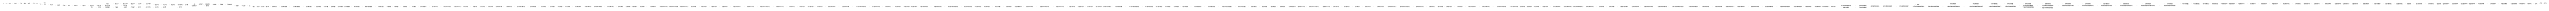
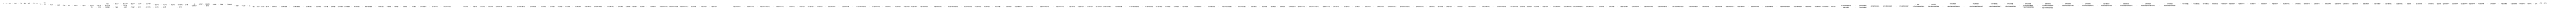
  digraph {
    rankdir=LR
    node [shape=house]
    n1 [label="0, 0: " shape=hexagon]
    n2 [label="1, 1: " shape=hexagon]
    n3 [label="2, 2: 0 1 " shape=cylinder]
    n4 [label="3, 3: 0 1 2 3 "]
    n5 [label="4, 4: 2 3 " shape=hexagon]
    n6 [label="5, 5: 2 3 " shape=cylinder]
    n7 [label="6, 6: 4 5 "]
    n8 [label="7, 7: 4 5 " shape=cylinder]
    n9 [label="8, 8: " shape=hexagon]
    n10 [label="9, 11: " shape=hexagon]
    n11 [label="10, 12: " shape=cylinder]
    n12 [label="277, 405: " shape=cylinder]
    n13 [label="11, 13: 6 7 " shape=hexagon]
    n14 [label="278, 406: " shape=hexagon]
    n15 [label="12, 14: 6 7 8 9 "]
    n16 [label="13, 15: 6 7 8 9 "]
    n17 [label="14, 16: 6 7 " shape=cylinder]
    n18 [label="15, 17: 6 7 " shape=hexagon]
    n19 [label="16, 18: 6 7 10 11 "]
    n20 [label="17, 19: 6 7 10 11 "]
    n21 [label="18, 24: 6 7 12 13 " shape=hexagon]
    n22 [label="44, 63: " shape=hexagon]
    n23 [label="19, 27: 6 7 12 13 " shape=cylinder]
    n24 [label="45, 64: 34 35 "]
    n25 [label="20, 31: 6 7 12 13 14 15 "]
    n26 [label="22, 33: 6 7 "]
    n27 [label="21, 32: 6 7 14 15 "]
    n28 [label="23, 34: 6 7 16 17 " shape=hexagon]
    n29 [label="28, 39: 6 7 14 15 " shape=hexagon]
    n30 [label="29, 41: 6 7 14 15 "]
    n31 [label="24, 35: 6 7 16 17 18 19 " shape=hexagon]
    n32 [label="25, 36: 6 7 18 19 " shape=cylinder]
    n33 [label="26, 37: 6 7 20 21 " shape=hexagon]
    n34 [label="27, 38: 6 7 14 15 20 21 " shape=hexagon]
    n35 [label="30, 43: 6 7 22 23 "]
    n36 [label="31, 44: 22 23 24 25 " shape=cylinder]
    n37 [label="32, 47: 24 25 "]
    n38 [label="33, 51: 24 25 26 27 " shape=hexagon]
    n39 [label="35, 53: " shape=cylinder]
    n40 [label="34, 52: 26 27 " shape=hexagon]
    n41 [label="36, 54: 28 29 " shape=cylinder]
    n42 [label="41, 59: 26 27 "]
    n43 [label="42, 61: 26 27 " shape=hexagon]
    n44 [label="37, 55: 28 29 30 31 " shape=hexagon]
    n45 [label="38, 56: 30 31 " shape=hexagon]
    n46 [label="39, 57: 32 33 "]
    n47 [label="40, 58: 26 27 32 33 "]
    n48 [label="43, 62: " shape=hexagon]
    n49 [label="55, 76: " shape=hexagon]
    n50 [label="56, 77: 46 47 " shape=cylinder]
    n51 [label="46, 65: 34 35 36 37 " shape=hexagon]
    n52 [label="47, 66: 36 37 " shape=hexagon]
    n53 [label="48, 67: 38 39 " shape=cylinder]
    n54 [label="49, 69: 38 39 " shape=cylinder]
    n55 [label="50, 70: 40 41 " shape=hexagon]
    n56 [label="51, 71: 40 41 42 43 " shape=cylinder]
    n57 [label="52, 72: 42 43 "]
    n58 [label="53, 73: 44 45 " shape=hexagon]
    n59 [label="54, 75: 44 45 " shape=hexagon]
    n60 [label="57, 78: 46 47 " shape=cylinder]
    n61 [label="58, 81: 48 49 " shape=cylinder]
    n62 [label="59, 82: 48 49 50 51 "]
    n63 [label="60, 83: 48 49 50 51 52 53 " shape=hexagon]
    n64 [label="61, 84: 48 49 50 51 52 53 54 55 "]
    n65 [label="62, 85: 48 49 50 51 54 55 "]
    n66 [label="63, 86: 48 49 54 55 "]
    n67 [label="64, 87: 48 49 56 57 " shape=cylinder]
    n68 [label="65, 89: 48 49 56 57 " shape=hexagon]
    n69 [label="66, 90: 48 49 58 59 " shape=cylinder]
    n70 [label="67, 91: 48 49 58 59 60 61 " shape=cylinder]
    n71 [label="68, 92: 48 49 60 61 62 63 "]
    n72 [label="69, 93: 48 49 60 61 62 63 64 65 " shape=hexagon]
    n73 [label="70, 94: 48 49 60 61 64 65 "]
    n74 [label="71, 95: 48 49 64 65 " shape=cylinder]
    n75 [label="72, 96: 48 49 66 67 " shape=hexagon]
    n76 [label="73, 98: 48 49 66 67 "]
    n77 [label="74, 99: 48 49 68 69 " shape=hexagon]
    n78 [label="75, 100: 48 49 68 69 70 71 " shape=hexagon]
    n79 [label="76, 101: 48 49 70 71 72 73 "]
    n80 [label="77, 102: 48 49 70 71 72 73 74 75 " shape=hexagon]
-   n81 [label="78, 103: 48 49 70 71 74 75 " shape=cylinder]
    n82 [label="79, 104: 48 49 74 75 " shape=hexagon]
    n83 [label="80, 105: 48 49 76 77 "]
    n84 [label="81, 107: 48 49 76 77 " shape=cylinder]
    n85 [label="82, 108: 48 49 78 79 "]
    n86 [label="83, 109: 48 49 78 79 80 81 " shape=cylinder]
    n87 [label="84, 110: 48 49 80 81 82 83 " shape=hexagon]
    n88 [label="85, 111: 48 49 80 81 82 82 84 85"]
    n89 [label="86, 112: 48 49 80 81 84 85 " shape=hexagon]
    n90 [label="87, 113: 48 49 84 85 "]
    n91 [label="88, 114: 48 49 86 87 " shape=hexagon]
    n92 [label="89, 116: 48 49 86 87 " shape=cylinder]
    n93 [label="90, 117: 48 49 88 89 " shape=hexagon]
    n94 [label="91, 118: 48 49 88 89 90 91 "]
    n95 [label="92, 119: 48 49 90 91 92 93 " shape=cylinder]
    n96 [label="93, 120: 48 49 90 91 92 93 94 95 " shape=hexagon]
    n97 [label="94, 121: 48 49 90 91 94 95 "]
    n98 [label="95, 122: 48 49 94 95 " shape=hexagon]
    n99 [label="96, 123: 48 49 96 97 " shape=cylinder]
    n100 [label="97, 125: 48 49 96 97 " shape=cylinder]
    n101 [label="98, 126: 48 49 98 99 " shape=hexagon]
    n102 [label="99, 127: 48 49 98 99 100 101 "]
    n103 [label="100, 128: 48 49 100 101 102 103 " shape=cylinder]
    n104 [label="101, 129: 48 49 100 101 102 103 104 105 " shape=cylinder]
    n105 [label="102, 130: 48 49 100 101 104 105 " shape=cylinder]
    n106 [label="103, 131: 48 49 104 105 "]
    n107 [label="104, 132: 48 49 106 107 " shape=hexagon]
    n108 [label="105, 134: 48 49 106 107 " shape=hexagon]
-   n109 [label="106, 135: 48 49 108 109 "]
    n110 [label="107, 136: 48 49 108 109 110 111 "]
    n111 [label="108, 137: 48 49 110 111 112 113 " shape=hexagon]
    n112 [label="109, 138: 48 49 110 111 112 113 114 115 " shape=hexagon]
    n113 [label="110, 139: 48 49 110 111 114 115 "]
    n114 [label="111, 140: 48 49 114 115 " shape=hexagon]
    n115 [label="112, 141: 48 49 116 117 "]
    n116 [label="113, 143: 48 49 116 117 " shape=cylinder]
    n117 [label="114, 144: 48 49 118 119 " shape=hexagon]
    n118 [label="115, 145: 48 49 118 119 120 121 "]
    n119 [label="116, 146: 48 49 120 121 122 123 "]
    n120 [label="117, 147: 48 49 120 121 122 123 124 125 "]
    n121 [label="118, 148: 48 49 120 121 124 125 " shape=hexagon]
    n122 [label="119, 149: 48 49 124 125 " shape=hexagon]
    n123 [label="120, 150: 48 49 126 127 "]
    n124 [label="121, 152: 48 49 126 127 " shape=cylinder]
    n125 [label="122, 153: 48 49 128 129 " shape=cylinder]
    n126 [label="123, 154: 48 49 128 129 130 131 " shape=hexagon]
    n127 [label="124, 155: 48 49 130 131 132 133 "]
    n128 [label="125, 156: 48 49 130 131 132 133 134 135 "]
    n129 [label="126, 157: 48 49 130 131 134 135 " shape=hexagon]
    n130 [label="127, 158: 48 49 134 135 " shape=cylinder]
    n131 [label="128, 159: 48 49 136 137 "]
    n132 [label="129, 161: 48 49 136 137 "]
    n133 [label="130, 162: 48 49 138 139 "]
    n134 [label="131, 163: 48 49 138 139 140 141 " shape=cylinder]
    n135 [label="132, 164: 48 49 140 141 142 143 " shape=hexagon]
    n136 [label="133, 165: 48 49 140 141 142 143 144 145 "]
    n137 [label="134, 166: 48 49 140 141 144 145 "]
    n138 [label="135, 167: 48 49 144 145 "]
    n139 [label="136, 168: 48 49 146 147 " shape=cylinder]
    n140 [label="137, 170: 48 49 146 147 "]
    n141 [label="138, 171: 48 49 148 149 " shape=cylinder]
    n142 [label="139, 172: 48 49 148 149 150 151 " shape=cylinder]
    n143 [label="140, 173: 48 49 150 151 152 153 "]
    n144 [label="141, 174: 48 49 150 151 152 153 154 155 "]
    n145 [label="142, 175: 48 49 150 151 154 155 " shape=hexagon]
    n146 [label="143, 176: 48 49 154 155 " shape=cylinder]
    n147 [label="144, 177: 48 49 156 157 " shape=hexagon]
    n148 [label="145, 179: 48 49 156 157 " shape=cylinder]
    n149 [label="146, 180: 48 49 158 159 "]
    n150 [label="147, 181: 48 49 158 159 160 161 "]
    n151 [label="148, 182: 48 49 160 161 162 163 "]
    n152 [label="149, 183: 48 49 160 161 162 163 164 165 "]
    n153 [label="150, 184: 48 49 160 161 164 165 " shape=hexagon]
    n154 [label="151, 185: 48 49 164 165 "]
    n155 [label="152, 186: 48 49 166 167 "]
    n156 [label="153, 188: 48 49 166 167 " shape=cylinder]
    n157 [label="154, 189: 48 49 168 169 "]
    n158 [label="155, 190: 48 49 168 169 170 171 " shape=cylinder]
    n159 [label="156, 191: 48 49 170 171 172 173 " shape=cylinder]
    n160 [label="157, 192: 48 49 170 171 172 173 174 175 " shape=hexagon]
    n161 [label="158, 193: 48 49 170 171 174 175 " shape=cylinder]
    n162 [label="159, 194: 48 49 174 175 "]
    n163 [label="160, 195: 48 49 176 177 "]
    n164 [label="161, 197: 48 49 176 177 " shape=hexagon]
    n165 [label="162, 198: 48 49 178 179 "]
    n166 [label="163, 199: 48 49 178 179 180 181 "]
    n167 [label="164, 200: 48 49 180 181 182 183 " shape=cylinder]
    n168 [label="165, 201: 48 49 180 181 182 183 184 185 "]
    n169 [label="166, 202: 48 49 180 181 184 185 " shape=hexagon]
    n170 [label="167, 203: 48 49 184 185 "]
    n171 [label="168, 204: 48 49 186 187 " shape=cylinder]
    n172 [label="169, 206: 48 49 186 187 " shape=hexagon]
    n173 [label="170, 207: 48 49 188 189 "]
    n174 [label="171, 208: 48 49 188 189 190 191 "]
    n175 [label="172, 209: 48 49 190 191 192 193 "]
    n176 [label="173, 210: 48 49 190 191 192 193 194 195 "]
    n177 [label="174, 211: 48 49 190 191 194 195 " shape=cylinder]
    n178 [label="175, 212: 48 49 194 195 " shape=cylinder]
    n179 [label="176, 213: 48 49 196 197 " shape=cylinder]
    n180 [label="177, 215: 48 49 196 197 " shape=cylinder]
    n181 [label="178, 216: 48 49 198 199 " shape=hexagon]
    n182 [label="179, 217: 48 49 198 199 200 201 " shape=hexagon]
    n183 [label="180, 218: 48 49 200 201 202 203 " shape=cylinder]
    n184 [label="181, 219: 48 49 200 201 202 203 204 205 " shape=cylinder]
    n185 [label="182, 220: 48 49 200 201 204 205 " shape=hexagon]
    n186 [label="183, 221: 48 49 204 205 " shape=hexagon]
    n187 [label="184, 222: 48 49 206 207 "]
    n188 [label="185, 223: 48 49 206 207 208 209 "]
    n189 [label="186, 224: 48 49 208 209 210 211 " shape=cylinder]
    n190 [label="187, 225: 48 49 208 209 210 211 212 213 "]
    n191 [label="188, 226: 48 49 208 209 212 213 214 215 " shape=cylinder]
    n192 [label="189, 227: 48 49 208 209 212 213 214 215 216 217 "]
    n193 [label="190, 228: 48 49 208 209 212 213 216 217 " shape=cylinder]
    n194 [label="191, 229: 48 49 208 209 216 217 " shape=hexagon]
    n195 [label="192, 230: 48 49 208 209 218 219 " shape=hexagon]
    n196 [label="193, 232: 48 49 208 209 218 219 " shape=cylinder]
    n197 [label="194, 233: 48 49 208 209 220 221 "]
    n198 [label="195, 234: 208 209 220 221 222 223 " shape=hexagon]
    n199 [label="196, 235: 208 209 222 223 224 225 "]
    n200 [label="197, 236: 208 209 222 223 224 225 226 227 " shape=hexagon]
    n201 [label="198, 237: 208 209 222 223 226 227 " shape=cylinder]
    n202 [label="199, 238: 208 209 226 227 " shape=hexagon]
    n203 [label="200, 239: 208 209 228 229 " shape=cylinder]
    n204 [label="201, 241: 208 209 228 229 " shape=cylinder]
    n205 [label="202, 242: 208 209 " shape=hexagon]
    n206 [label="203, 255: 208 209 230 231 " shape=hexagon]
    n207 [label="226, 282: "]
    n208 [label="204, 267: 208 209 230 231 232 233 "]
+   n209 [label="227, 283: 251 252 " shape=hexagon]
    n210 [label="205, 245: 208 209 230 231 232 233 " shape=cylinder]
    n211 [label="206, 412: 208 209 230 231 232 233 234 "]
    n212 [label="207, 248: 208 209 230 231 232 233 234 "]
    n213 [label="208, 409: 208 209 230 231 232 233 234 235 236 " shape=cylinder]
    n214 [label="209, 252: 208 209 230 231 232 233 234 235 236 " shape=hexagon]
    n215 [label="210, 256: 208 209 230 231 232 233 234 235 236 237 238 " shape=hexagon]
    n216 [label="211, 257: 208 209 230 231 232 233 234 235 236 237 238 239 "]
    n217 [label="212, 258: 208 209 230 231 232 233 234 235 236 239 " shape=cylinder]
    n218 [label="213, 259: 208 209 230 231 232 233 234 235 236 " shape=hexagon]
    n219 [label="214, 263: 208 209 230 231 232 233 234 235 236 " shape=cylinder]
    n220 [label="216, 266: 208 209 230 231 232 233 235 236 "]
    n221 [label="215, 265: 208 209 230 231 232 233 234 235 236 "]
    n222 [label="217, 268: 208 209 230 231 232 233 235 236 240 241 "]
    n223 [label="218, 269: 208 209 230 231 232 233 240 241 242 243 " shape=hexagon]
    n224 [label="219, 270: 208 209 230 231 232 233 242 243 244 245 " shape=hexagon]
    n225 [label="220, 273: 230 231 232 233 242 243 244 245 246 " shape=hexagon]
    n226 [label="221, 274: 230 231 232 233 242 243 244 245 246 247 248 " shape=hexagon]
    n227 [label="222, 275: 230 231 232 233 242 243 244 245 247 248 249 250 " shape=hexagon]
    n228 [label="223, 276: 230 231 232 233 242 243 244 245 249 250 "]
    n229 [label="224, 278: 208 209 230 231 232 233 244 245 "]
    n230 [label="225, 280: 208 209 230 231 232 233 "]
    n231 [label="228, 284: 251 252 253 254 " shape=cylinder]
    n232 [label="229, 285: 251 252 253 254 " shape=cylinder]
    n233 [label="230, 289: 251 252 255 256 " shape=cylinder]
    n234 [label="231, 290: 251 252 255 256 "]
    n235 [label="232, 294: 251 252 257 258 " shape=hexagon]
    n236 [label="233, 295: 251 252 257 258 "]
    n237 [label="234, 299: 251 252 259 260 " shape=hexagon]
    n238 [label="235, 300: 251 252 259 260 " shape=hexagon]
    n239 [label="236, 304: 251 252 261 262 "]
    n240 [label="237, 305: 251 252 261 262 "]
    n241 [label="238, 309: 251 252 263 264 " shape=hexagon]
    n242 [label="239, 310: 251 252 263 264 "]
    n243 [label="240, 314: 251 252 265 266 " shape=hexagon]
    n244 [label="241, 315: 251 252 265 266 " shape=hexagon]
    n245 [label="242, 319: 251 252 267 268 " shape=cylinder]
    n246 [label="243, 320: 251 252 267 268 " shape=hexagon]
    n247 [label="244, 324: 251 252 269 270 " shape=cylinder]
    n248 [label="245, 325: 251 252 269 270 " shape=cylinder]
    n249 [label="246, 329: 251 252 271 272 " shape=hexagon]
    n250 [label="247, 330: 251 252 271 272 "]
    n251 [label="248, 334: 251 252 273 274 " shape=hexagon]
    n252 [label="249, 335: 251 252 273 274 " shape=hexagon]
    n253 [label="250, 339: 251 252 275 276 "]
    n254 [label="251, 340: 251 252 275 276 " shape=hexagon]
    n255 [label="252, 344: 251 252 277 278 " shape=cylinder]
    n256 [label="253, 345: 251 252 277 278 "]
    n257 [label="254, 349: 251 252 279 280 "]
    n258 [label="255, 350: 251 252 279 280 " shape=cylinder]
    n259 [label="256, 354: 251 252 281 282 " shape=cylinder]
    n260 [label="257, 355: 251 252 281 282 " shape=hexagon]
    n261 [label="258, 359: 251 252 283 284 "]
    n262 [label="259, 360: 251 252 283 284 " shape=hexagon]
    n263 [label="260, 364: 251 252 285 286 " shape=hexagon]
    n264 [label="261, 365: 251 252 285 286 " shape=hexagon]
    n265 [label="262, 369: 251 252 "]
    n266 [label="263, 371: 251 252 287 288 "]
    n267 [label="264, 372: 251 252 287 288 " shape=hexagon]
    n268 [label="265, 376: 251 252 " shape=cylinder]
    n269 [label="266, 380: 251 252 289 290 " shape=cylinder]
    n270 [label="267, 381: 251 252 289 290 " shape=hexagon]
    n271 [label="268, 385: 251 252 291 292 " shape=cylinder]
    n272 [label="269, 386: 251 252 291 292 " shape=cylinder]
    n273 [label="270, 390: 251 252 293 294 " shape=hexagon]
    n274 [label="271, 391: 251 252 293 294 "]
    n275 [label="272, 395: 251 252 295 296 "]
    n276 [label="273, 396: 251 252 295 296 " shape=cylinder]
    n277 [label="274, 400: 251 252 297 298 " shape=cylinder]
    n278 [label="275, 401: 297 298 " shape=hexagon]
    n279 [label="276, 404: "]
    n1 -> n2
    n2 -> n3
    n3 -> n4
    n4 -> n5
    n5 -> n6
    n6 -> n7
    n7 -> n8
    n8 -> n9
    n9 -> n10
    n9 -> n11
    n10 -> n12
    n11 -> n13
    n12 -> n14
    n13 -> n15
    n15 -> n16
    n16 -> n17
    n17 -> n18
    n18 -> n19
    n19 -> n20
    n20 -> n21
    n20 -> n22
    n21 -> n23
    n22 -> n24
    n23 -> n25
    n23 -> n26
    n24 -> n51
    n25 -> n27
    n26 -> n28
    n27 -> n29
    n28 -> n31
    n29 -> n30
    n30 -> n35
    n31 -> n32
    n32 -> n33
    n33 -> n34
    n34 -> n29
    n35 -> n36
    n36 -> n37
    n37 -> n38
    n37 -> n39
    n38 -> n40
    n39 -> n41
    n40 -> n42
    n41 -> n44
    n42 -> n43
    n43 -> n48
    n44 -> n45
    n45 -> n46
    n46 -> n47
    n47 -> n42
    n48 -> n49
    n49 -> n50
    n50 -> n60
    n51 -> n52
    n52 -> n53
    n53 -> n54
    n54 -> n55
    n55 -> n56
    n56 -> n57
    n57 -> n58
    n58 -> n59
    n59 -> n49
    n60 -> n61
    n61 -> n62
    n62 -> n63
    n63 -> n64
    n64 -> n65
    n65 -> n66
    n66 -> n67
    n67 -> n68
    n68 -> n69
    n69 -> n70
    n70 -> n71
    n71 -> n72
    n72 -> n73
    n73 -> n74
    n74 -> n75
    n75 -> n76
    n76 -> n77
    n77 -> n78
    n78 -> n79
    n79 -> n80
-   n80 -> n81
-   n81 -> n82
    n82 -> n83
    n83 -> n84
    n84 -> n85
    n85 -> n86
    n86 -> n87
    n87 -> n88
    n88 -> n89
    n89 -> n90
    n90 -> n91
    n91 -> n92
    n92 -> n93
    n93 -> n94
    n94 -> n95
    n95 -> n96
    n96 -> n97
    n97 -> n98
    n98 -> n99
    n99 -> n100
    n100 -> n101
    n101 -> n102
    n102 -> n103
    n103 -> n104
    n104 -> n105
    n105 -> n106
    n106 -> n107
    n107 -> n108
-   n108 -> n109
-   n109 -> n110
    n110 -> n111
    n111 -> n112
    n112 -> n113
    n113 -> n114
    n114 -> n115
    n115 -> n116
    n116 -> n117
    n117 -> n118
    n118 -> n119
    n119 -> n120
    n120 -> n121
    n121 -> n122
    n122 -> n123
    n123 -> n124
    n124 -> n125
    n125 -> n126
    n126 -> n127
    n127 -> n128
    n128 -> n129
    n129 -> n130
    n130 -> n131
    n131 -> n132
    n132 -> n133
    n133 -> n134
    n134 -> n135
    n135 -> n136
    n136 -> n137
    n137 -> n138
    n138 -> n139
    n139 -> n140
    n140 -> n141
    n141 -> n142
    n142 -> n143
    n143 -> n144
    n144 -> n145
    n145 -> n146
    n146 -> n147
    n147 -> n148
    n148 -> n149
    n149 -> n150
    n150 -> n151
    n151 -> n152
    n152 -> n153
    n153 -> n154
    n154 -> n155
    n155 -> n156
    n156 -> n157
    n157 -> n158
    n158 -> n159
    n159 -> n160
    n160 -> n161
    n161 -> n162
    n162 -> n163
    n163 -> n164
    n164 -> n165
    n165 -> n166
    n166 -> n167
    n167 -> n168
    n168 -> n169
    n169 -> n170
    n170 -> n171
    n171 -> n172
    n172 -> n173
    n173 -> n174
    n174 -> n175
    n175 -> n176
    n176 -> n177
    n177 -> n178
    n178 -> n179
    n179 -> n180
    n180 -> n181
    n181 -> n182
    n182 -> n183
    n183 -> n184
    n184 -> n185
    n185 -> n186
    n186 -> n187
    n187 -> n188
    n188 -> n189
    n189 -> n190
    n190 -> n191
    n191 -> n192
    n192 -> n193
    n193 -> n194
    n194 -> n195
    n195 -> n196
    n196 -> n197
    n197 -> n198
    n198 -> n199
    n199 -> n200
    n200 -> n201
    n201 -> n202
    n202 -> n203
    n203 -> n204
    n204 -> n205
    n205 -> n206
    n205 -> n207
    n206 -> n208
+   n207 -> n209
    n208 -> n210
+   n209 -> n231
    n210 -> n211
    n211 -> n212
    n212 -> n207
    n212 -> n213
    n213 -> n214
    n214 -> n215
    n215 -> n216
    n216 -> n217
    n217 -> n218
    n218 -> n219
    n218 -> n220
    n219 -> n221
    n220 -> n222
    n221 -> n214
    n222 -> n223
    n223 -> n224
    n224 -> n225
    n225 -> n226
    n226 -> n227
    n227 -> n228
    n229 -> n230
    n230 -> n210
    n231 -> n232
    n232 -> n233
    n233 -> n234
    n234 -> n235
    n235 -> n236
    n236 -> n237
    n237 -> n238
    n238 -> n239
    n239 -> n240
    n240 -> n241
    n241 -> n242
    n242 -> n243
    n243 -> n244
    n244 -> n245
    n245 -> n246
    n246 -> n247
    n247 -> n248
    n248 -> n249
    n249 -> n250
    n250 -> n251
    n251 -> n252
    n252 -> n253
    n253 -> n254
    n254 -> n255
    n255 -> n256
    n256 -> n257
    n257 -> n258
    n258 -> n259
    n259 -> n260
    n260 -> n261
    n261 -> n262
    n262 -> n263
    n263 -> n264
    n264 -> n265
    n265 -> n266
    n266 -> n267
    n267 -> n268
    n268 -> n269
    n269 -> n270
    n270 -> n271
    n271 -> n272
    n272 -> n273
    n273 -> n274
    n274 -> n275
    n275 -> n276
    n276 -> n277
    n277 -> n278
    n278 -> n279
    n279 -> n12
  }
